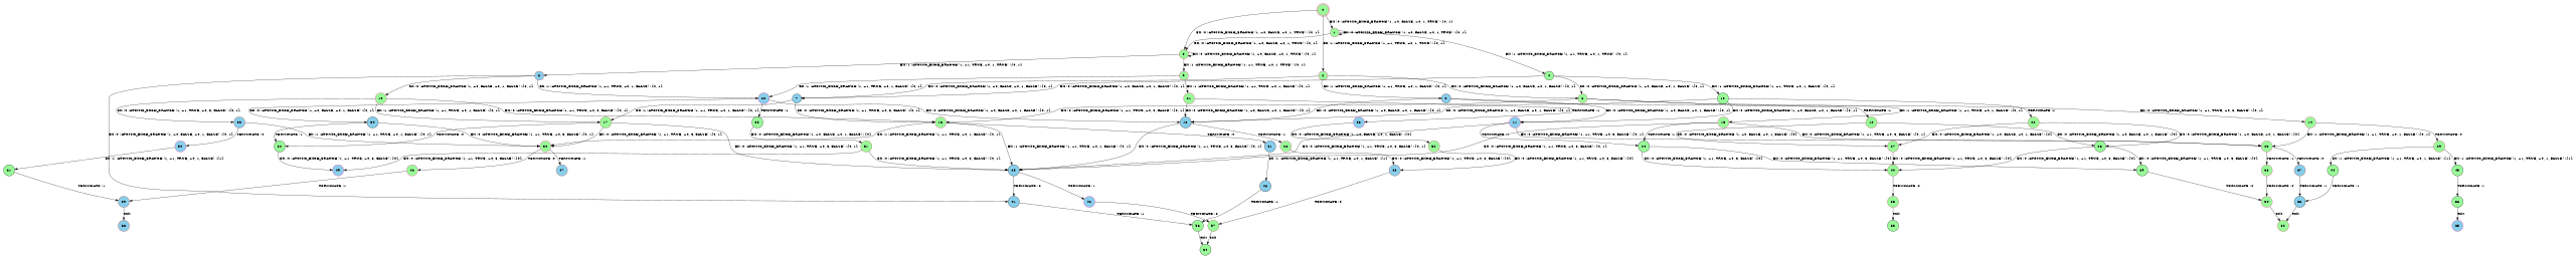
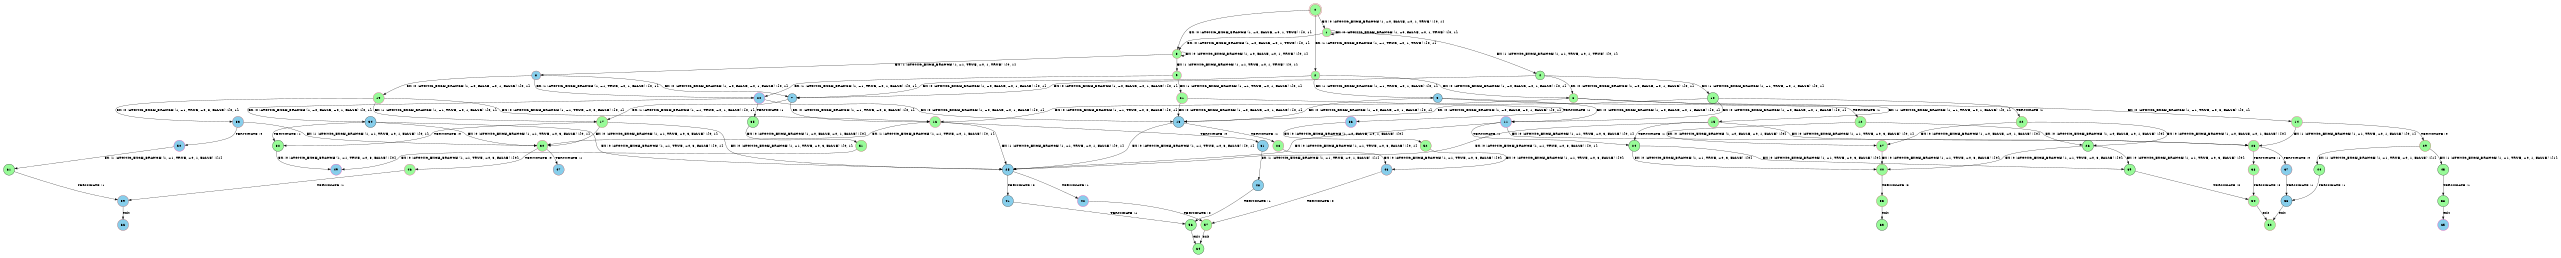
  digraph {
    node [color=black fillcolor=palegreen shape=circle style=filled]
    0 [color=brown peripheries=2]
    1 [color=deeppink]
    2 [color=deeppink]
    3 [color=brown]
    4
    5 [fillcolor=skyblue]
    6 [color=brown]
    7 [fillcolor=skyblue]
    8 [color=brown fillcolor=skyblue]
    9 [color=deeppink]
    10
    11 [color=deeppink fillcolor=skyblue]
    12 [color=brown]
    13 [fillcolor=skyblue]
    14 [color=deeppink]
    15 [color=deeppink]
    16 [color=deeppink]
    17 [color=brown]
    19 [color=deeppink]
    20 [color=deeppink fillcolor=skyblue]
    21 [color=deeppink]
    22 [color=brown]
    23 [color=deeppink]
    24
    25 [fillcolor=skyblue]
    26
    27 [color=deeppink]
    28 [color=deeppink]
    29 [color=brown]
    30 [color=deeppink]
    31 [fillcolor=skyblue]
    32
    33 [color=brown fillcolor=skyblue]
    34 [fillcolor=skyblue]
    35
    36 [color=deeppink fillcolor=skyblue]
    37 [color=brown fillcolor=skyblue]
    38 [color=deeppink]
    39
    40 [color=brown]
    41 [fillcolor=skyblue]
    42 [color=deeppink fillcolor=skyblue]
    43 [color=brown fillcolor=skyblue]
    44
    45
    46 [color=deeppink]
    47 [color=brown fillcolor=skyblue]
    48 [fillcolor=skyblue]
    49 [color=deeppink fillcolor=skyblue]
    50 [color=deeppink fillcolor=skyblue]
    51 [color=brown]
    52 [color=brown]
    53 [fillcolor=skyblue]
    54 [color=deeppink]
    55 [color=brown]
    56
    57 [color=brown]
    58
    59 [color=brown fillcolor=skyblue]
    61
    62 [color=brown]
    63
    64
    65 [color=deeppink fillcolor=skyblue]
    66 [color=brown fillcolor=skyblue]
    0 -> 1 [label="EX !0 !ATOMIC_EXCH_BRANCH (1, +0, FALSE, +0, 1, TRUE) !{0, 1}"]
    0 -> 2 [label="EX !1 !ATOMIC_EXCH_BRANCH (1, +1, TRUE, +0, 1, TRUE) !{0, 1}"]
    0 -> 3 [label="EX !0 !ATOMIC_EXCH_BRANCH (1, +0, FALSE, +0, 1, TRUE) !{0, 1}"]
    1 -> 1 [label="EX !0 !ATOMIC_EXCH_BRANCH (1, +0, FALSE, +0, 1, TRUE) !{0, 1}"]
    1 -> 3 [label="EX !0 !ATOMIC_EXCH_BRANCH (1, +0, FALSE, +0, 1, TRUE) !{0, 1}"]
    1 -> 4 [label="EX !1 !ATOMIC_EXCH_BRANCH (1, +1, TRUE, +0, 1, TRUE) !{0, 1}"]
    2 -> 5 [label="EX !1 !ATOMIC_EXCH_BRANCH (1, +1, TRUE, +0, 1, FALSE) !{0, 1}"]
    2 -> 6 [label="EX !0 !ATOMIC_EXCH_BRANCH (1, +0, FALSE, +0, 1, FALSE) !{0, 1}"]
    2 -> 7 [label="EX !0 !ATOMIC_EXCH_BRANCH (1, +0, FALSE, +0, 1, FALSE) !{0, 1}"]
    3 -> 3 [label="EX !0 !ATOMIC_EXCH_BRANCH (1, +0, FALSE, +0, 1, TRUE) !{0, 1}"]
    3 -> 8 [label="EX !1 !ATOMIC_EXCH_BRANCH (1, +1, TRUE, +0, 1, TRUE) !{0, 1}"]
    3 -> 9 [label="EX !1 !ATOMIC_EXCH_BRANCH (1, +1, TRUE, +0, 1, TRUE) !{0, 1}"]
    4 -> 6 [label="EX !0 !ATOMIC_EXCH_BRANCH (1, +0, FALSE, +0, 1, FALSE) !{0, 1}"]
    4 -> 7 [label="EX !0 !ATOMIC_EXCH_BRANCH (1, +0, FALSE, +0, 1, FALSE) !{0, 1}"]
    4 -> 10 [label="EX !1 !ATOMIC_EXCH_BRANCH (1, +1, TRUE, +0, 1, FALSE) !{0, 1}"]
    5 -> 11 [label="EX !0 !ATOMIC_EXCH_BRANCH (1, +0, FALSE, +0, 1, FALSE) !{0, 1}"]
    5 -> 12 [label="TERMINATE !1"]
    5 -> 13 [label="EX !0 !ATOMIC_EXCH_BRANCH (1, +0, FALSE, +0, 1, FALSE) !{0, 1}"]
    6 -> 14 [label="EX !0 !ATOMIC_EXCH_BRANCH (1, +1, TRUE, +0, 3, FALSE) !{0, 1}"]
    6 -> 15 [label="EX !1 !ATOMIC_EXCH_BRANCH (1, +1, TRUE, +0, 1, FALSE) !{0, 1}"]
    6 -> 16 [label="EX !0 !ATOMIC_EXCH_BRANCH (1, +1, TRUE, +0, 3, FALSE) !{0, 1}"]
    7 -> 16 [label="EX !0 !ATOMIC_EXCH_BRANCH (1, +1, TRUE, +0, 3, FALSE) !{0, 1}"]
    7 -> 17 [label="EX !1 !ATOMIC_EXCH_BRANCH (1, +1, TRUE, +0, 1, FALSE) !{0, 1}"]
-   8 -> 41 [label="EX !0 !ATOMIC_EXCH_BRANCH (1, +0, FALSE, +0, 1, FALSE) !{0, 1}"]
+   8 -> 7 [label="EX !0 !ATOMIC_EXCH_BRANCH (1, +0, FALSE, +0, 1, FALSE) !{0, 1}"]
    8 -> 19 [label="EX !0 !ATOMIC_EXCH_BRANCH (1, +0, FALSE, +0, 1, FALSE) !{0, 1}"]
    8 -> 20 [label="EX !1 !ATOMIC_EXCH_BRANCH (1, +1, TRUE, +0, 1, FALSE) !{0, 1}"]
    9 -> 20 [label="EX !1 !ATOMIC_EXCH_BRANCH (1, +1, TRUE, +0, 1, FALSE) !{0, 1}"]
    9 -> 21 [label="EX !1 !ATOMIC_EXCH_BRANCH (1, +1, TRUE, +0, 1, FALSE) !{0, 1}"]
    10 -> 11 [label="EX !0 !ATOMIC_EXCH_BRANCH (1, +0, FALSE, +0, 1, FALSE) !{0, 1}"]
    10 -> 13 [label="EX !0 !ATOMIC_EXCH_BRANCH (1, +0, FALSE, +0, 1, FALSE) !{0, 1}"]
    10 -> 22 [label="TERMINATE !1"]
    11 -> 23 [label="EX !0 !ATOMIC_EXCH_BRANCH (1, +1, TRUE, +0, 3, FALSE) !{0, 1}"]
    11 -> 24 [label="TERMINATE !1"]
    11 -> 25 [label="EX !0 !ATOMIC_EXCH_BRANCH (1, +1, TRUE, +0, 3, FALSE) !{0, 1}"]
    12 -> 26 [label="EX !0 !ATOMIC_EXCH_BRANCH (1, +0, FALSE, +0, 1, FALSE) !{0}"]
    12 -> 27 [label="EX !0 !ATOMIC_EXCH_BRANCH (1, +0, FALSE, +0, 1, FALSE) !{0}"]
    13 -> 25 [label="EX !0 !ATOMIC_EXCH_BRANCH (1, +1, TRUE, +0, 3, FALSE) !{0, 1}"]
    13 -> 28 [label="TERMINATE !1"]
    14 -> 23 [label="EX !1 !ATOMIC_EXCH_BRANCH (1, +1, TRUE, +0, 1, FALSE) !{0, 1}"]
    14 -> 29 [label="TERMINATE !0"]
    15 -> 23 [label="EX !0 !ATOMIC_EXCH_BRANCH (1, +1, TRUE, +0, 3, FALSE) !{0, 1}"]
    15 -> 24 [label="TERMINATE !1"]
    15 -> 25 [label="EX !0 !ATOMIC_EXCH_BRANCH (1, +1, TRUE, +0, 3, FALSE) !{0, 1}"]
    16 -> 25 [label="EX !1 !ATOMIC_EXCH_BRANCH (1, +1, TRUE, +0, 1, FALSE) !{0, 1}"]
    16 -> 30 [label="EX !1 !ATOMIC_EXCH_BRANCH (1, +1, TRUE, +0, 1, FALSE) !{0, 1}"]
    16 -> 31 [label="TERMINATE !0"]
    17 -> 25 [label="EX !0 !ATOMIC_EXCH_BRANCH (1, +1, TRUE, +0, 3, FALSE) !{0, 1}"]
    17 -> 30 [label="EX !0 !ATOMIC_EXCH_BRANCH (1, +1, TRUE, +0, 3, FALSE) !{0, 1}"]
    17 -> 32 [label="TERMINATE !0"]
    19 -> 16 [label="EX !0 !ATOMIC_EXCH_BRANCH (1, +1, TRUE, +0, 3, FALSE) !{0, 1}"]
    19 -> 17 [label="EX !1 !ATOMIC_EXCH_BRANCH (1, +1, TRUE, +0, 1, FALSE) !{0, 1}"]
    19 -> 33 [label="EX !0 !ATOMIC_EXCH_BRANCH (1, +1, TRUE, +0, 3, FALSE) !{0, 1}"]
    20 -> 13 [label="EX !0 !ATOMIC_EXCH_BRANCH (1, +0, FALSE, +0, 1, FALSE) !{0, 1}"]
    20 -> 34 [label="EX !0 !ATOMIC_EXCH_BRANCH (1, +0, FALSE, +0, 1, FALSE) !{0, 1}"]
    20 -> 35 [label="TERMINATE !1"]
    21 -> 13 [label="EX !0 !ATOMIC_EXCH_BRANCH (1, +0, FALSE, +0, 1, FALSE) !{0, 1}"]
    21 -> 36 [label="TERMINATE !1"]
    22 -> 26 [label="EX !0 !ATOMIC_EXCH_BRANCH (1, +0, FALSE, +0, 1, FALSE) !{0}"]
    22 -> 27 [label="EX !0 !ATOMIC_EXCH_BRANCH (1, +0, FALSE, +0, 1, FALSE) !{0}"]
    23 -> 37 [label="TERMINATE !0"]
    23 -> 38 [label="TERMINATE !1"]
    24 -> 39 [label="EX !0 !ATOMIC_EXCH_BRANCH (1, +1, TRUE, +0, 3, FALSE) !{0}"]
    24 -> 40 [label="EX !0 !ATOMIC_EXCH_BRANCH (1, +1, TRUE, +0, 3, FALSE) !{0}"]
    25 -> 41 [label="TERMINATE !0"]
    25 -> 42 [label="TERMINATE !1"]
    26 -> 39 [label="EX !0 !ATOMIC_EXCH_BRANCH (1, +1, TRUE, +0, 3, FALSE) !{0}"]
    26 -> 40 [label="EX !0 !ATOMIC_EXCH_BRANCH (1, +1, TRUE, +0, 3, FALSE) !{0}"]
    27 -> 40 [label="EX !0 !ATOMIC_EXCH_BRANCH (1, +1, TRUE, +0, 3, FALSE) !{0}"]
    28 -> 43 [label="EX !0 !ATOMIC_EXCH_BRANCH (1, +1, TRUE, +0, 3, FALSE) !{0}"]
    29 -> 44 [label="EX !1 !ATOMIC_EXCH_BRANCH (1, +1, TRUE, +0, 1, FALSE) !{1}"]
    29 -> 45 [label="EX !1 !ATOMIC_EXCH_BRANCH (1, +1, TRUE, +0, 1, FALSE) !{1}"]
    30 -> 46 [label="TERMINATE !0"]
    30 -> 47 [label="TERMINATE !1"]
    31 -> 48 [label="EX !1 !ATOMIC_EXCH_BRANCH (1, +1, TRUE, +0, 1, FALSE) !{1}"]
    32 -> 49 [label="EX !0 !ATOMIC_EXCH_BRANCH (1, +1, TRUE, +0, 3, FALSE) !{0}"]
    33 -> 30 [label="EX !1 !ATOMIC_EXCH_BRANCH (1, +1, TRUE, +0, 1, FALSE) !{0, 1}"]
    33 -> 50 [label="TERMINATE !0"]
-   51 -> 25 [label="EX !0 !ATOMIC_EXCH_BRANCH (1, +1, TRUE, +0, 3, FALSE) !{0, 1}"]
+   34 -> 25 [label="EX !0 !ATOMIC_EXCH_BRANCH (1, +1, TRUE, +0, 3, FALSE) !{0, 1}"]
    34 -> 30 [label="EX !0 !ATOMIC_EXCH_BRANCH (1, +1, TRUE, +0, 3, FALSE) !{0, 1}"]
    34 -> 32 [label="TERMINATE !1"]
    35 -> 51 [label="EX !0 !ATOMIC_EXCH_BRANCH (1, +0, FALSE, +0, 1, FALSE) !{0}"]
    36 -> 52 [label="EX !0 !ATOMIC_EXCH_BRANCH (1, +0, FALSE, +0, 1, FALSE) !{0}"]
    37 -> 53 [label="TERMINATE !1"]
    38 -> 54 [label="TERMINATE !0"]
    39 -> 54 [label="TERMINATE !0"]
    40 -> 55 [label="TERMINATE !0"]
    41 -> 56 [label="TERMINATE !1"]
    42 -> 57 [label="TERMINATE !0"]
    43 -> 57 [label="TERMINATE !0"]
    44 -> 53 [label="TERMINATE !1"]
    45 -> 58 [label="TERMINATE !1"]
    46 -> 59 [label="TERMINATE !1"]
    48 -> 56 [label="TERMINATE !1"]
    50 -> 61 [label="EX !1 !ATOMIC_EXCH_BRANCH (1, +1, TRUE, +0, 1, FALSE) !{1}"]
    51 -> 49 [label="EX !0 !ATOMIC_EXCH_BRANCH (1, +1, TRUE, +0, 3, FALSE) !{0}"]
    52 -> 43 [label="EX !0 !ATOMIC_EXCH_BRANCH (1, +1, TRUE, +0, 3, FALSE) !{0}"]
    53 -> 62 [label=exit]
    54 -> 62 [label=exit]
    55 -> 63 [label=exit]
    56 -> 64 [label=exit]
    57 -> 64 [label=exit]
    58 -> 65 [label=exit]
    59 -> 66 [label=exit]
    61 -> 59 [label="TERMINATE !1"]
  }
